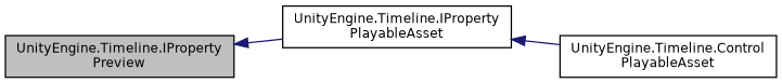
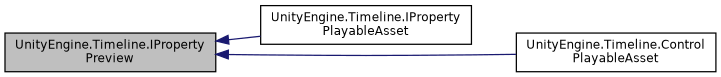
  digraph {
    rankdir=LR
    node [color=black fillcolor=white fontname=Helvetica fontsize=10 shape=record style=filled]
    edge [color=midnightblue dir=back fontname=Helvetica fontsize=10 labelfontname=Helvetica labelfontsize=10 style=solid]
    n1 [fillcolor=grey75 fontcolor=black height=0.2 label="UnityEngine.Timeline.IProperty\lPreview" width=0.4]
    n2 [height=0.2 label="UnityEngine.Timeline.IProperty\lPlayableAsset" width=0.4]
    n3 [height=0.2 label="UnityEngine.Timeline.Control\lPlayableAsset" width=0.4]
    n1 -> n2
-   n2 -> n3
+   n1 -> n3
  }
